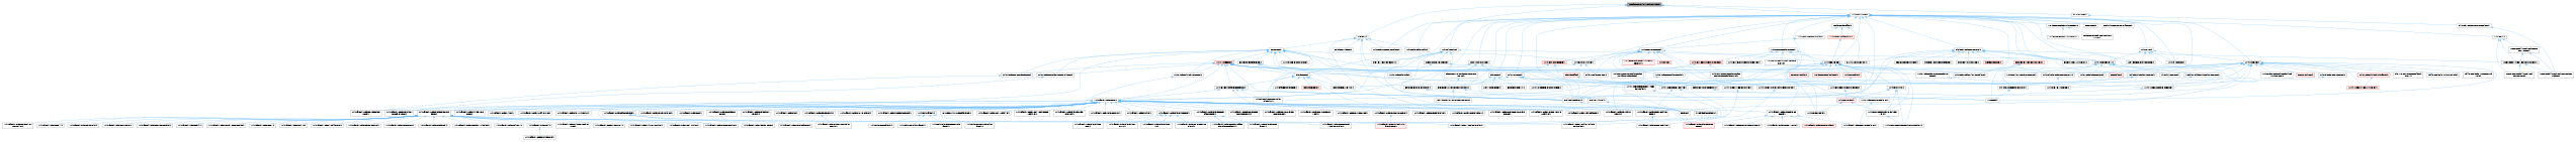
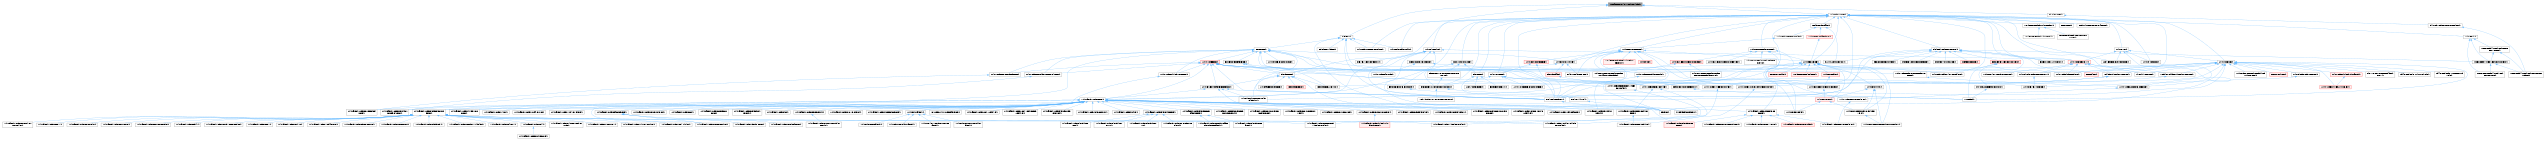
  digraph {
    node [color=grey40 fillcolor=white fontname=Helvetica fontsize=10 shape=box style=filled]
    edge [color=steelblue1 dir=back fontname=Helvetica fontsize=10 labelfontname=Helvetica labelfontsize=10 style=solid]
    n1 [color=gray40 fillcolor=grey60 fontcolor=black height=0.2 label="Interface_PreviewMeshProvider.h" width=0.4]
    n2 [height=0.2 label="AnimBlueprint.h" width=0.4]
    n3 [height=0.2 label="AnimationAsset.h" width=0.4]
    n4 [height=0.2 label="PhysicsAsset.h" width=0.4]
    n5 [height=0.2 label="Skeleton.h" width=0.4]
    n6 [height=0.2 label="AnimGraphNode_Base.h" width=0.4]
-   n7 [height=0.2 label="AnimInstanceProxy.h" width=0.4]
+   n7 [color=red height=0.2 label="AnimInstanceProxy.h" width=0.4]
    n8 [height=0.2 label="EditorParentPlayerListObj.h" width=0.4]
    n9 [height=0.2 label="Engine.h" width=0.4]
    n10 [height=0.2 label="EngineSharedPCH.h" width=0.4]
    n11 [height=0.2 label="IPersonaPreviewScene.h" width=0.4]
    n12 [height=0.2 label="PreviewMeshCollection.h" width=0.4]
    n13 [height=0.2 label="AnimGraphNode_AssetPlayer\lBase.h" width=0.4]
    n14 [height=0.2 label="AnimSingleNodeInstanceProxy.h" width=0.4]
    n15 [height=0.2 label="ActiveStateMachineScope.h" width=0.4]
    n16 [height=0.2 label="AnimBank.h" width=0.4]
    n17 [height=0.2 label="AnimCompressionTypes.h" width=0.4]
    n18 [height=0.2 label="AnimSequence.h" width=0.4]
    n19 [height=0.2 label="AnimInstance.h" width=0.4]
    n20 [height=0.2 label="AnimNode_StateMachine.h" width=0.4]
    n21 [height=0.2 label="AnimMontage.h" width=0.4]
    n22 [height=0.2 label="CharacterMovementComponent.h" width=0.4]
    n23 [height=0.2 label="AnimNode_AssetPlayerBase.h" width=0.4]
    n24 [height=0.2 label="AnimNode_RelevantAssetPlayer\lBase.h" width=0.4]
    n25 [height=0.2 label="AnimSequenceBase.h" width=0.4]
    n26 [height=0.2 label="AnimationRuntime.h" width=0.4]
    n27 [height=0.2 label="BlendSpace.h" width=0.4]
    n28 [height=0.2 label="AnimSync.h" width=0.4]
    n29 [height=0.2 label="AnimSyncScope.h" width=0.4]
    n30 [height=0.2 label="AnimationAssetExtensions.h" width=0.4]
    n31 [height=0.2 label="AnimationEditorUtils.h" width=0.4]
    n32 [height=0.2 label="AttributeIdentifier.h" width=0.4]
    n33 [height=0.2 label="BTTask_PlayAnimation.h" width=0.4]
    n34 [height=0.2 label="Character.h" width=0.4]
    n35 [height=0.2 label="MovieSceneStitchAnimSection.h" width=0.4]
    n36 [height=0.2 label="PoseAsset.h" width=0.4]
    n37 [height=0.2 label="PushAnimSequenceKeyframe.h" width=0.4]
    n38 [height=0.2 label="RootMotionSource.h" width=0.4]
    n39 [height=0.2 label="SkeletalMeshComponent.h" width=0.4]
    n40 [height=0.2 label="SkinnedMeshComponentHelper.h" width=0.4]
    n41 [height=0.2 label="AnimCurveCompressionCodec\l_UniformIndexable.h" width=0.4]
    n42 [height=0.2 label="BonePose.h" width=0.4]
    n43 [height=0.2 label="SSkeletonWidget.h" width=0.4]
    n44 [height=0.2 label="AnimGraphNodeAlphaOptions.h" width=0.4]
    n45 [height=0.2 label="AnimGraphNodeBinding.h" width=0.4]
    n46 [height=0.2 label="AnimGraphNode_ApplyAdditive.h" width=0.4]
    n47 [height=0.2 label="AnimGraphNode_ApplyMeshSpace\lAdditive.h" width=0.4]
    n48 [height=0.2 label="AnimGraphNode_BlendBoneBy\lChannel.h" width=0.4]
    n49 [height=0.2 label="AnimGraphNode_BlendListBase.h" width=0.4]
    n50 [height=0.2 label="AnimGraphNode_BlendSpace\lGraphBase.h" width=0.4]
    n51 [height=0.2 label="AnimGraphNode_BlendSpace\lSampleResult.h" width=0.4]
    n52 [height=0.2 label="AnimGraphNode_ComponentTo\lLocalSpace.h" width=0.4]
    n53 [height=0.2 label="AnimGraphNode_CopyPoseFrom\lMesh.h" width=0.4]
    n54 [height=0.2 label="AnimGraphNode_CurveSource.h" width=0.4]
    n55 [height=0.2 label="AnimGraphNode_CustomProperty.h" width=0.4]
    n56 [height=0.2 label="AnimGraphNode_DeadBlending.h" width=0.4]
    n57 [height=0.2 label="AnimGraphNode_Inertialization.h" width=0.4]
    n58 [height=0.2 label="AnimGraphNode_LinkedInput\lPose.h" width=0.4]
    n59 [height=0.2 label="AnimGraphNode_LocalToComponent\lSpace.h" width=0.4]
    n60 [height=0.2 label="AnimGraphNode_MakeDynamic\lAdditive.h" width=0.4]
    n61 [height=0.2 label="AnimGraphNode_MeshRefPose.h" width=0.4]
    n62 [height=0.2 label="AnimGraphNode_Mirror.h" width=0.4]
    n63 [height=0.2 label="AnimGraphNode_ModifyCurve.h" width=0.4]
-   n64 [height=0.2 label="AnimGraphNode_PlayAnimation.h" width=0.4]
+   n64 [height=0.2 label="AnimGraphNode_MultiWayBlend.h" width=0.4]
    n65 [height=0.2 label="AnimGraphNode_PoseSnapshot.h" width=0.4]
    n66 [height=0.2 label="AnimGraphNode_RandomPlayer.h" width=0.4]
    n67 [height=0.2 label="AnimGraphNode_RefPoseBase.h" width=0.4]
    n68 [height=0.2 label="AnimGraphNode_Root.h" width=0.4]
    n69 [height=0.2 label="AnimGraphNode_RotateRoot\lBone.h" width=0.4]
    n70 [height=0.2 label="AnimGraphNode_SaveCached\lPose.h" width=0.4]
    n71 [height=0.2 label="AnimGraphNode_ScaleChain\lLength.h" width=0.4]
    n72 [height=0.2 label="AnimGraphNode_SkeletalControl\lBase.h" width=0.4]
    n73 [height=0.2 label="AnimGraphNode_Slot.h" width=0.4]
    n74 [height=0.2 label="AnimGraphNode_StateMachine\lBase.h" width=0.4]
    n75 [height=0.2 label="AnimGraphNode_StateResult.h" width=0.4]
    n76 [height=0.2 label="AnimGraphNode_Transition\lPoseEvaluator.h" width=0.4]
    n77 [height=0.2 label="AnimGraphNode_Transition\lResult.h" width=0.4]
    n78 [height=0.2 label="AnimGraphNode_TwoWayBlend.h" width=0.4]
    n79 [height=0.2 label="AnimGraphNode_UseCachedPose.h" width=0.4]
    n80 [height=0.2 label="AnimationGraph.h" width=0.4]
    n81 [height=0.2 label="K2Node_AnimNodeReference.h" width=0.4]
    n82 [height=0.2 label="AnimNodeAlphaOptions.h" width=0.4]
    n83 [height=0.2 label="AnimPreviewAttacheInstance.h" width=0.4]
    n84 [height=0.2 label="LiveLinkInstance.h" width=0.4]
    n85 [height=0.2 label="ModularVehicleAnimationInstance.h" width=0.4]
    n86 [height=0.2 label="VehicleAnimationInstance.h" width=0.4]
    n87 [height=0.2 label="UnrealEd.h" width=0.4]
    n88 [height=0.2 label="UnrealEdSharedPCH.h" width=0.4]
    n89 [height=0.2 label="AnimNodeEditMode.h" width=0.4]
    n90 [height=0.2 label="AnimationEditorViewportClient.h" width=0.4]
    n91 [color=red fillcolor="#FFF0F0" height=0.2 label="AnimGraphNode_BlendSpace\lBase.h" width=0.4]
    n92 [height=0.2 label="AnimGraphNode_PoseByName.h" width=0.4]
    n93 [color=red fillcolor="#FFF0F0" height=0.2 label="AnimGraphNode_PoseHandler.h" width=0.4]
    n94 [height=0.2 label="AnimGraphNode_SequenceEvaluator.h" width=0.4]
    n95 [height=0.2 label="AnimGraphNode_SequencePlayer.h" width=0.4]
    n96 [height=0.2 label="AnimGraphNode_BlendListBy\lBool.h" width=0.4]
    n97 [height=0.2 label="AnimGraphNode_BlendListBy\lEnum.h" width=0.4]
    n98 [height=0.2 label="AnimGraphNode_BlendListBy\lInt.h" width=0.4]
    n99 [height=0.2 label="AnimGraphNode_LayeredBone\lBlend.h" width=0.4]
    n100 [height=0.2 label="AnimGraphNode_BlendSpace\lGraph.h" width=0.4]
    n101 [height=0.2 label="AnimGraphNode_RotationOffset\lBlendSpaceGraph.h" width=0.4]
    n102 [color=red fillcolor="#FFF0F0" height=0.2 label="AnimGraphNode_LinkedAnim\lGraphBase.h" width=0.4]
    n103 [height=0.2 label="AnimGraphNode_IdentityPose.h" width=0.4]
    n104 [height=0.2 label="AnimGraphNode_LocalRefPose.h" width=0.4]
    n105 [height=0.2 label="AnimGraphNode_AnimDynamics.h" width=0.4]
    n106 [height=0.2 label="AnimGraphNode_ApplyLimits.h" width=0.4]
    n107 [height=0.2 label="AnimGraphNode_BoneDriven\lController.h" width=0.4]
    n108 [height=0.2 label="AnimGraphNode_CCDIK.h" width=0.4]
    n109 [height=0.2 label="AnimGraphNode_Constraint.h" width=0.4]
    n110 [height=0.2 label="AnimGraphNode_CopyBone.h" width=0.4]
    n111 [height=0.2 label="AnimGraphNode_CopyBoneDelta.h" width=0.4]
    n112 [height=0.2 label="AnimGraphNode_Fabrik.h" width=0.4]
    n113 [height=0.2 label="AnimGraphNode_HandIKRetargeting.h" width=0.4]
    n114 [height=0.2 label="AnimGraphNode_LegIK.h" width=0.4]
    n115 [height=0.2 label="AnimGraphNode_LookAt.h" width=0.4]
    n116 [height=0.2 label="AnimGraphNode_ModifyBone.h" width=0.4]
    n117 [height=0.2 label="AnimGraphNode_ModularVehicle\lController.h" width=0.4]
    n118 [height=0.2 label="AnimGraphNode_ObserveBone.h" width=0.4]
    n119 [height=0.2 label="AnimGraphNode_ResetRoot.h" width=0.4]
    n120 [height=0.2 label="AnimGraphNode_RigidBody.h" width=0.4]
    n121 [height=0.2 label="AnimGraphNode_RotationMultiplier.h" width=0.4]
    n122 [height=0.2 label="AnimGraphNode_SplineIK.h" width=0.4]
    n123 [height=0.2 label="AnimGraphNode_StageCoach\lWheelController.h" width=0.4]
    n124 [height=0.2 label="AnimGraphNode_Trail.h" width=0.4]
    n125 [height=0.2 label="AnimGraphNode_TwistCorrective\lNode.h" width=0.4]
    n126 [height=0.2 label="AnimGraphNode_TwoBoneIK.h" width=0.4]
    n127 [height=0.2 label="AnimGraphNode_WheelController.h" width=0.4]
    n128 [height=0.2 label="AnimGraphNode_StateMachine.h" width=0.4]
    n129 [height=0.2 label="AnimGraphNode_CustomTransition\lResult.h" width=0.4]
-   n130 [height=0.2 label="AnimationBlendSpaceSample\lGraph.h" width=0.4]
+   n130 [height=0.2 label="AnimPreviewAttacheInstance\lGraph.h" width=0.4]
    n131 [height=0.2 label="AnimationCustomTransition\lGraph.h" width=0.4]
    n132 [height=0.2 label="AnimationStateGraph.h" width=0.4]
    n133 [height=0.2 label="AnimationTransitionGraph.h" width=0.4]
    n134 [height=0.2 label="AnimGraphNode_SpringBone.h" width=0.4]
    n135 [height=0.2 label="AnimPreviewInstance.h" width=0.4]
    n136 [height=0.2 label="AnimNode_ModularVehicleController.h" width=0.4]
    n137 [height=0.2 label="AnimNode_StageCoachWheel\lController.h" width=0.4]
    n138 [height=0.2 label="AnimNode_WheelController.h" width=0.4]
    n139 [height=0.2 label="HLODInstancedSkinnedMesh\lComponent.h" width=0.4]
    n140 [height=0.2 label="InstancedSkinnedMeshComponent.h" width=0.4]
    n141 [height=0.2 label="InstancedSkinnedMeshScene\lProxyDesc.h" width=0.4]
    n142 [height=0.2 label="AnimBoneCompressionCodec.h" width=0.4]
    n143 [height=0.2 label="AnimStreamable.h" width=0.4]
    n144 [height=0.2 label="AnimCompressionDerivedData\lPublic.h" width=0.4]
    n145 [color=red fillcolor="#FFF0F0" height=0.2 label="AnimCurveCompressionCodec.h" width=0.4]
    n146 [height=0.2 label="AnimCurveCompressionSettings.h" width=0.4]
    n147 [color=red fillcolor="#FFF0F0" height=0.2 label="AnimCompress.h" width=0.4]
    n148 [height=0.2 label="AnimCompress_RemoveLinear\lKeys.h" width=0.4]
    n149 [height=0.2 label="AnimCompress_PerTrackCompression.h" width=0.4]
    n150 [height=0.2 label="AnimBlueprintPostCompile\lValidation.h" width=0.4]
    n151 [color=red fillcolor="#FFF0F0" height=0.2 label="AnimEncoding.h" width=0.4]
    n152 [height=0.2 label="AnimationUtils.h" width=0.4]
    n153 [height=0.2 label="BlendSpaceAnalysis.h" width=0.4]
    n154 [color=red fillcolor="#FFF0F0" height=0.2 label="MovieSceneToolHelpers.h" width=0.4]
    n155 [color=red fillcolor="#FFF0F0" height=0.2 label="PersonaModule.h" width=0.4]
    n156 [height=0.2 label="AbilityTask_PlayAnimAndWait.h" width=0.4]
    n157 [height=0.2 label="AbilityTask_PlayMontageAnd\lWait.h" width=0.4]
    n158 [color=red fillcolor="#FFF0F0" height=0.2 label="AnimNode_LinkedAnimGraph.h" width=0.4]
    n159 [color=red fillcolor="#FFF0F0" height=0.2 label="AnimNode_LinkedAnimLayer.h" width=0.4]
    n160 [height=0.2 label="AnimNode_TransitionResult.h" width=0.4]
    n161 [height=0.2 label="AnimSingleNodeInstance.h" width=0.4]
    n162 [height=0.2 label="AnimSubsystem_SharedLinked\lAnimLayers.h" width=0.4]
    n163 [color=red fillcolor="#FFF0F0" height=0.2 label="RemoveLinear.h" width=0.4]
    n164 [height=0.2 label="PlayMoverMontageCallback\lProxy.h" width=0.4]
    n165 [color=red fillcolor="#FFF0F0" height=0.2 label="TraceFilter.h" width=0.4]
    n166 [height=0.2 label="AnimMontageEvaluationState.h" width=0.4]
    n167 [height=0.2 label="EditorCompositeSection.h" width=0.4]
    n168 [height=0.2 label="ArchVisCharMovementComponent.h" width=0.4]
    n169 [height=0.2 label="EngineMinimal.h" width=0.4]
    n170 [height=0.2 label="AnimNode_SequencePlayer.h" width=0.4]
    n171 [color=red fillcolor="#FFF0F0" height=0.2 label="AnimCompositeBase.h" width=0.4]
    n172 [height=0.2 label="BuiltInAttributeTypes.h" width=0.4]
    n173 [color=red fillcolor="#FFF0F0" height=0.2 label="ITimeline.h" width=0.4]
    n174 [color=red fillcolor="#FFF0F0" height=0.2 label="MovieSceneSkeletalAnimation\lSection.h" width=0.4]
    n175 [color=red fillcolor="#FFF0F0" height=0.2 label="BlendProfile.h" width=0.4]
    n176 [height=0.2 label="AimOffsetBlendSpace.h" width=0.4]
    n177 [height=0.2 label="AnimBlueprintGeneratedClass.h" width=0.4]
    n178 [color=red fillcolor="#FFF0F0" height=0.2 label="BlendSpace1D.h" width=0.4]
    n179 [color=red fillcolor="#FFF0F0" height=0.2 label="AnimDataNotifications.h" width=0.4]
    n180 [height=0.2 label="IAnimationDataController.h" width=0.4]
    n181 [height=0.2 label="SAnimAttributeView.h" width=0.4]
    n182 [height=0.2 label="ArchVisCharacter.h" width=0.4]
    n183 [height=0.2 label="EQSTestingPawn.h" width=0.4]
    n184 [height=0.2 label="MovieSceneStitchAnimTrack.h" width=0.4]
    n185 [height=0.2 label="PoseSearchTracksComponent\lTypes.h" width=0.4]
    n186 [height=0.2 label="CharacterMovementComponent\lAsync.h" width=0.4]
    n187 [height=0.2 label="ClothCollisionSource.h" width=0.4]
    n188 [color=red fillcolor="#FFF0F0" height=0.2 label="DebugSkelMeshComponent.h" width=0.4]
    n189 [height=0.2 label="PhysicsAssetEditorOptions.h" width=0.4]
    n190 [color=red fillcolor="#FFF0F0" height=0.2 label="ReferencePose.h" width=0.4]
    n191 [height=0.2 label="SequencerTrackFilters.h" width=0.4]
    n192 [height=0.2 label="SkeletalMeshRestoreState.h" width=0.4]
    n193 [height=0.2 label="InstancedSkinnedMeshComponent\lHelper.h" width=0.4]
    n194 [height=0.2 label="AnimCurveCompressionCodec\l_CompressedRichCurve.h" width=0.4]
    n195 [color=red fillcolor="#FFF0F0" height=0.2 label="AnimNodeBase.h" width=0.4]
    n196 [height=0.2 label="AnimNode_LinkedInputPose.h" width=0.4]
    n197 [height=0.2 label="AnimNode_SaveCachedPose.h" width=0.4]
    n198 [height=0.2 label="AnimNode_TransitionPoseEvaluator.h" width=0.4]
    n199 [height=0.2 label="AnimSlotEvaluationPose.h" width=0.4]
    n200 [height=0.2 label="BoneSocketReference.h" width=0.4]
    n1 -> n2
    n1 -> n3
    n1 -> n4
    n1 -> n5
    n2 -> n6
    n2 -> n7
    n2 -> n8
    n2 -> n9
    n2 -> n10
    n2 -> n11
    n2 -> n12
    n3 -> n6
    n3 -> n7
    n3 -> n10
    n3 -> n13
    n3 -> n14
    n3 -> n15
    n3 -> n16
    n3 -> n17
    n3 -> n18
    n3 -> n19
    n3 -> n20
    n3 -> n21
    n3 -> n22
    n3 -> n23
    n3 -> n24
    n3 -> n25
    n3 -> n26
    n3 -> n27
    n3 -> n28
    n3 -> n29
    n3 -> n30
    n3 -> n31
    n3 -> n32
    n3 -> n33
    n3 -> n34
    n3 -> n35
    n3 -> n36
    n3 -> n37
    n3 -> n38
    n3 -> n39
    n4 -> n40
    n5 -> n9
    n5 -> n10
    n5 -> n30
    n5 -> n31
    n5 -> n41
    n5 -> n42
    n5 -> n43
    n6 -> n13
    n6 -> n44
    n6 -> n45
    n6 -> n46
    n6 -> n47
    n6 -> n48
    n6 -> n49
    n6 -> n50
    n6 -> n51
    n6 -> n52
    n6 -> n53
    n6 -> n54
    n6 -> n55
    n6 -> n56
    n6 -> n57
    n6 -> n58
    n6 -> n59
    n6 -> n60
    n6 -> n61
    n6 -> n62
    n6 -> n63
    n6 -> n64
    n6 -> n65
    n6 -> n66
    n6 -> n67
    n6 -> n68
    n6 -> n69
    n6 -> n70
    n6 -> n71
    n6 -> n72
    n6 -> n73
    n6 -> n74
    n6 -> n75
    n6 -> n76
    n6 -> n77
    n6 -> n78
    n6 -> n79
    n6 -> n80
    n6 -> n81
    n7 -> n14
    n7 -> n82
    n7 -> n83
    n7 -> n84
    n7 -> n85
    n7 -> n86
    n8 -> n87
    n10 -> n88
    n11 -> n89
    n11 -> n90
    n13 -> n91
    n13 -> n92
    n13 -> n93
    n13 -> n94
    n13 -> n95
    n14 -> n135
    n16 -> n139
    n16 -> n140
    n16 -> n141
    n17 -> n18
    n17 -> n142
    n17 -> n143
    n17 -> n144
    n17 -> n145
    n17 -> n146
    n18 -> n10
    n18 -> n147
    n18 -> n148
    n18 -> n149
    n18 -> n150
    n18 -> n151
    n18 -> n152
    n18 -> n153
    n18 -> n154
    n18 -> n155
    n19 -> n9
    n19 -> n10
    n19 -> n20
    n19 -> n82
    n19 -> n84
    n19 -> n85
    n19 -> n86
    n19 -> n87
    n19 -> n156
    n19 -> n157
    n19 -> n158
    n19 -> n159
    n19 -> n160
    n19 -> n161
    n19 -> n162
    n19 -> n163
    n19 -> n164
    n19 -> n165
    n20 -> n74
    n20 -> n128
    n21 -> n10
    n21 -> n22
    n21 -> n166
    n21 -> n167
    n22 -> n168
    n22 -> n169
    n23 -> n170
    n24 -> n23
    n25 -> n9
    n25 -> n10
    n25 -> n18
    n25 -> n26
    n25 -> n143
    n25 -> n170
    n25 -> n171
    n25 -> n172
    n25 -> n173
    n25 -> n174
    n26 -> n27
    n26 -> n172
    n26 -> n175
    n27 -> n91
    n27 -> n150
    n27 -> n153
    n27 -> n176
    n27 -> n177
    n27 -> n178
    n28 -> n7
    n28 -> n15
    n28 -> n19
    n28 -> n23
    n28 -> n29
    n32 -> n179
    n32 -> n180
    n32 -> n181
    n34 -> n169
    n34 -> n182
    n34 -> n183
    n35 -> n184
    n35 -> n185
    n38 -> n22
    n38 -> n34
    n38 -> n186
    n39 -> n10
    n39 -> n33
    n39 -> n140
    n39 -> n165
    n39 -> n169
    n39 -> n181
    n39 -> n187
    n39 -> n188
    n39 -> n189
    n39 -> n190
    n39 -> n191
    n39 -> n192
    n40 -> n193
    n42 -> n10
    n42 -> n26
    n42 -> n72
    n42 -> n89
    n42 -> n135
    n42 -> n136
    n42 -> n137
    n42 -> n138
    n42 -> n195
    n42 -> n196
    n42 -> n197
    n42 -> n198
    n42 -> n199
    n42 -> n200
    n49 -> n96
    n49 -> n97
    n49 -> n98
    n49 -> n99
    n50 -> n100
    n50 -> n101
    n55 -> n102
    n67 -> n65
    n67 -> n103
    n67 -> n104
    n72 -> n105
    n72 -> n106
    n72 -> n107
    n72 -> n108
    n72 -> n109
    n72 -> n110
    n72 -> n111
    n72 -> n112
    n72 -> n113
    n72 -> n114
    n72 -> n115
    n72 -> n116
    n72 -> n117
    n72 -> n118
    n72 -> n119
    n72 -> n120
    n72 -> n121
    n72 -> n122
    n72 -> n123
    n72 -> n124
    n72 -> n125
    n72 -> n126
    n72 -> n127
    n74 -> n128
    n75 -> n129
    n80 -> n130
    n80 -> n131
    n80 -> n132
    n80 -> n133
    n85 -> n136
    n86 -> n137
    n86 -> n138
    n124 -> n134
    n136 -> n117
    n137 -> n123
    n138 -> n127
    n140 -> n139
    n140 -> n193
    n141 -> n140
    n141 -> n193
    n142 -> n147
    n145 -> n41
    n145 -> n194
    n147 -> n143
    n147 -> n148
    n148 -> n149
    n151 -> n142
    n152 -> n147
    n152 -> n148
    n152 -> n149
    n158 -> n159
    n160 -> n77
    n161 -> n135
    n167 -> n87
    n169 -> n9
    n170 -> n95
    n171 -> n10
    n171 -> n21
    n175 -> n20
    n177 -> n6
    n177 -> n9
    n177 -> n10
    n177 -> n150
    n179 -> n18
    n180 -> n25
    n186 -> n22
    n188 -> n87
    n188 -> n90
    n189 -> n87
    n195 -> n6
    n195 -> n10
    n195 -> n14
    n195 -> n20
    n195 -> n24
    n195 -> n27
    n195 -> n82
    n195 -> n160
    n195 -> n177
    n195 -> n196
    n195 -> n197
    n195 -> n198
    n196 -> n58
    n197 -> n70
    n198 -> n76
    n200 -> n27
    n200 -> n153
  }
